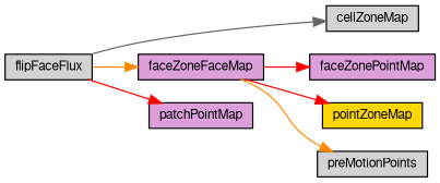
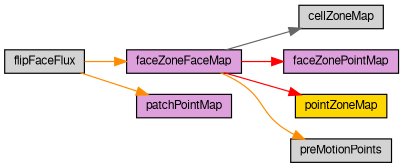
  digraph {
    rankdir=LR
    node [color=black fillcolor=lightgrey fontname=FreeSans fontsize=10 shape=record style=filled]
    edge [color=darkorange fontname=FreeSans fontsize=10 labelfontname=FreeSans labelfontsize=10 style=solid]
    n1 [fontcolor=black height=0.2 label=flipFaceFlux width=0.4]
    n2 [height=0.2 label=cellZoneMap width=0.4]
    n3 [fillcolor=plum height=0.2 label=faceZoneFaceMap width=0.4]
    n4 [fillcolor=plum height=0.2 label=patchPointMap width=0.4]
    n5 [fillcolor=plum height=0.2 label=faceZonePointMap width=0.4]
    n6 [fillcolor=gold height=0.2 label=pointZoneMap width=0.4]
    n7 [height=0.2 label=preMotionPoints width=0.4]
-   n1 -> n2 [color=gray40]
+   n3 -> n2 [color=gray40]
    n1 -> n3
-   n1 -> n4 [color=red]
+   n1 -> n4
    n3 -> n5 [color=red]
    n3 -> n6 [color=red]
    n3 -> n7
  }
